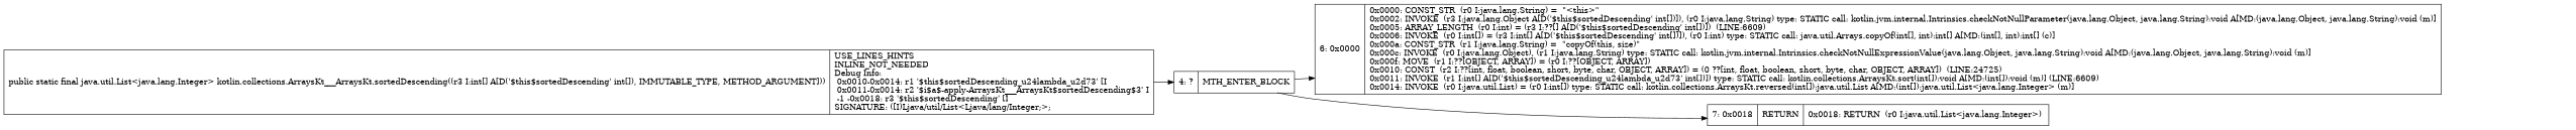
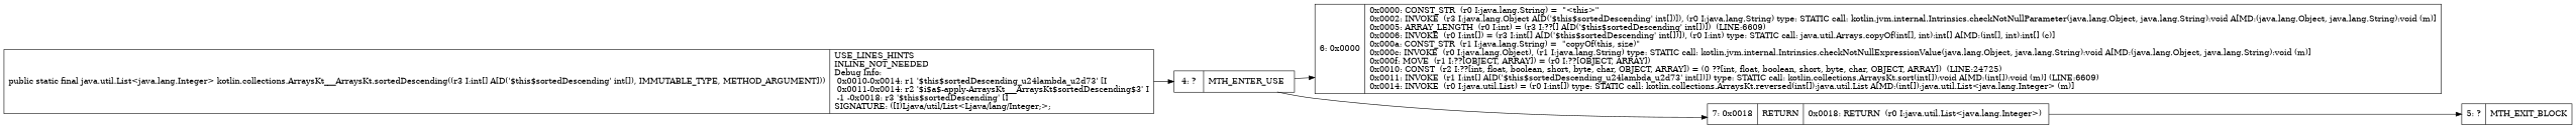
  digraph {
    rankdir=LR
    node [shape=record]
-   n1 [label="{4\:\ ?|MTH_ENTER_BLOCK\l}"]
+   n1 [label="{4\:\ ?|MTH_ENTER_USE\l}"]
    n2 [label="{6\:\ 0x0000|0x0000: CONST_STR  (r0 I:java.lang.String) =  \"\<this\>\" \l0x0002: INVOKE  (r3 I:java.lang.Object A[D('$this$sortedDescending' int[])]), (r0 I:java.lang.String) type: STATIC call: kotlin.jvm.internal.Intrinsics.checkNotNullParameter(java.lang.Object, java.lang.String):void A[MD:(java.lang.Object, java.lang.String):void (m)]\l0x0005: ARRAY_LENGTH  (r0 I:int) = (r3 I:??[] A[D('$this$sortedDescending' int[])])  (LINE:6609)\l0x0006: INVOKE  (r0 I:int[]) = (r3 I:int[] A[D('$this$sortedDescending' int[])]), (r0 I:int) type: STATIC call: java.util.Arrays.copyOf(int[], int):int[] A[MD:(int[], int):int[] (c)]\l0x000a: CONST_STR  (r1 I:java.lang.String) =  \"copyOf(this, size)\" \l0x000c: INVOKE  (r0 I:java.lang.Object), (r1 I:java.lang.String) type: STATIC call: kotlin.jvm.internal.Intrinsics.checkNotNullExpressionValue(java.lang.Object, java.lang.String):void A[MD:(java.lang.Object, java.lang.String):void (m)]\l0x000f: MOVE  (r1 I:??[OBJECT, ARRAY]) = (r0 I:??[OBJECT, ARRAY]) \l0x0010: CONST  (r2 I:??[int, float, boolean, short, byte, char, OBJECT, ARRAY]) = (0 ??[int, float, boolean, short, byte, char, OBJECT, ARRAY])  (LINE:24725)\l0x0011: INVOKE  (r1 I:int[] A[D('$this$sortedDescending_u24lambda_u2d73' int[])]) type: STATIC call: kotlin.collections.ArraysKt.sort(int[]):void A[MD:(int[]):void (m)] (LINE:6609)\l0x0014: INVOKE  (r0 I:java.util.List) = (r0 I:int[]) type: STATIC call: kotlin.collections.ArraysKt.reversed(int[]):java.util.List A[MD:(int[]):java.util.List\<java.lang.Integer\> (m)]\l}"]
    n3 [label="{7\:\ 0x0018|RETURN\l|0x0018: RETURN  (r0 I:java.util.List\<java.lang.Integer\>) \l}"]
+   n4 [label="{5\:\ ?|MTH_EXIT_BLOCK\l}"]
    n5 [label="{public static final java.util.List\<java.lang.Integer\> kotlin.collections.ArraysKt___ArraysKt.sortedDescending((r3 I:int[] A[D('$this$sortedDescending' int[]), IMMUTABLE_TYPE, METHOD_ARGUMENT]))  | USE_LINES_HINTS\lINLINE_NOT_NEEDED\lDebug Info:\l  0x0010\-0x0014: r1 '$this$sortedDescending_u24lambda_u2d73' [I\l  0x0011\-0x0014: r2 '$i$a$\-apply\-ArraysKt___ArraysKt$sortedDescending$3' I\l  \-1 \-0x0018: r3 '$this$sortedDescending' [I\lSIGNATURE: ([I)Ljava\/util\/List\<Ljava\/lang\/Integer;\>;\l}"]
    n1 -> n2
    n1 -> n3
+   n3 -> n4
    n5 -> n1
  }
